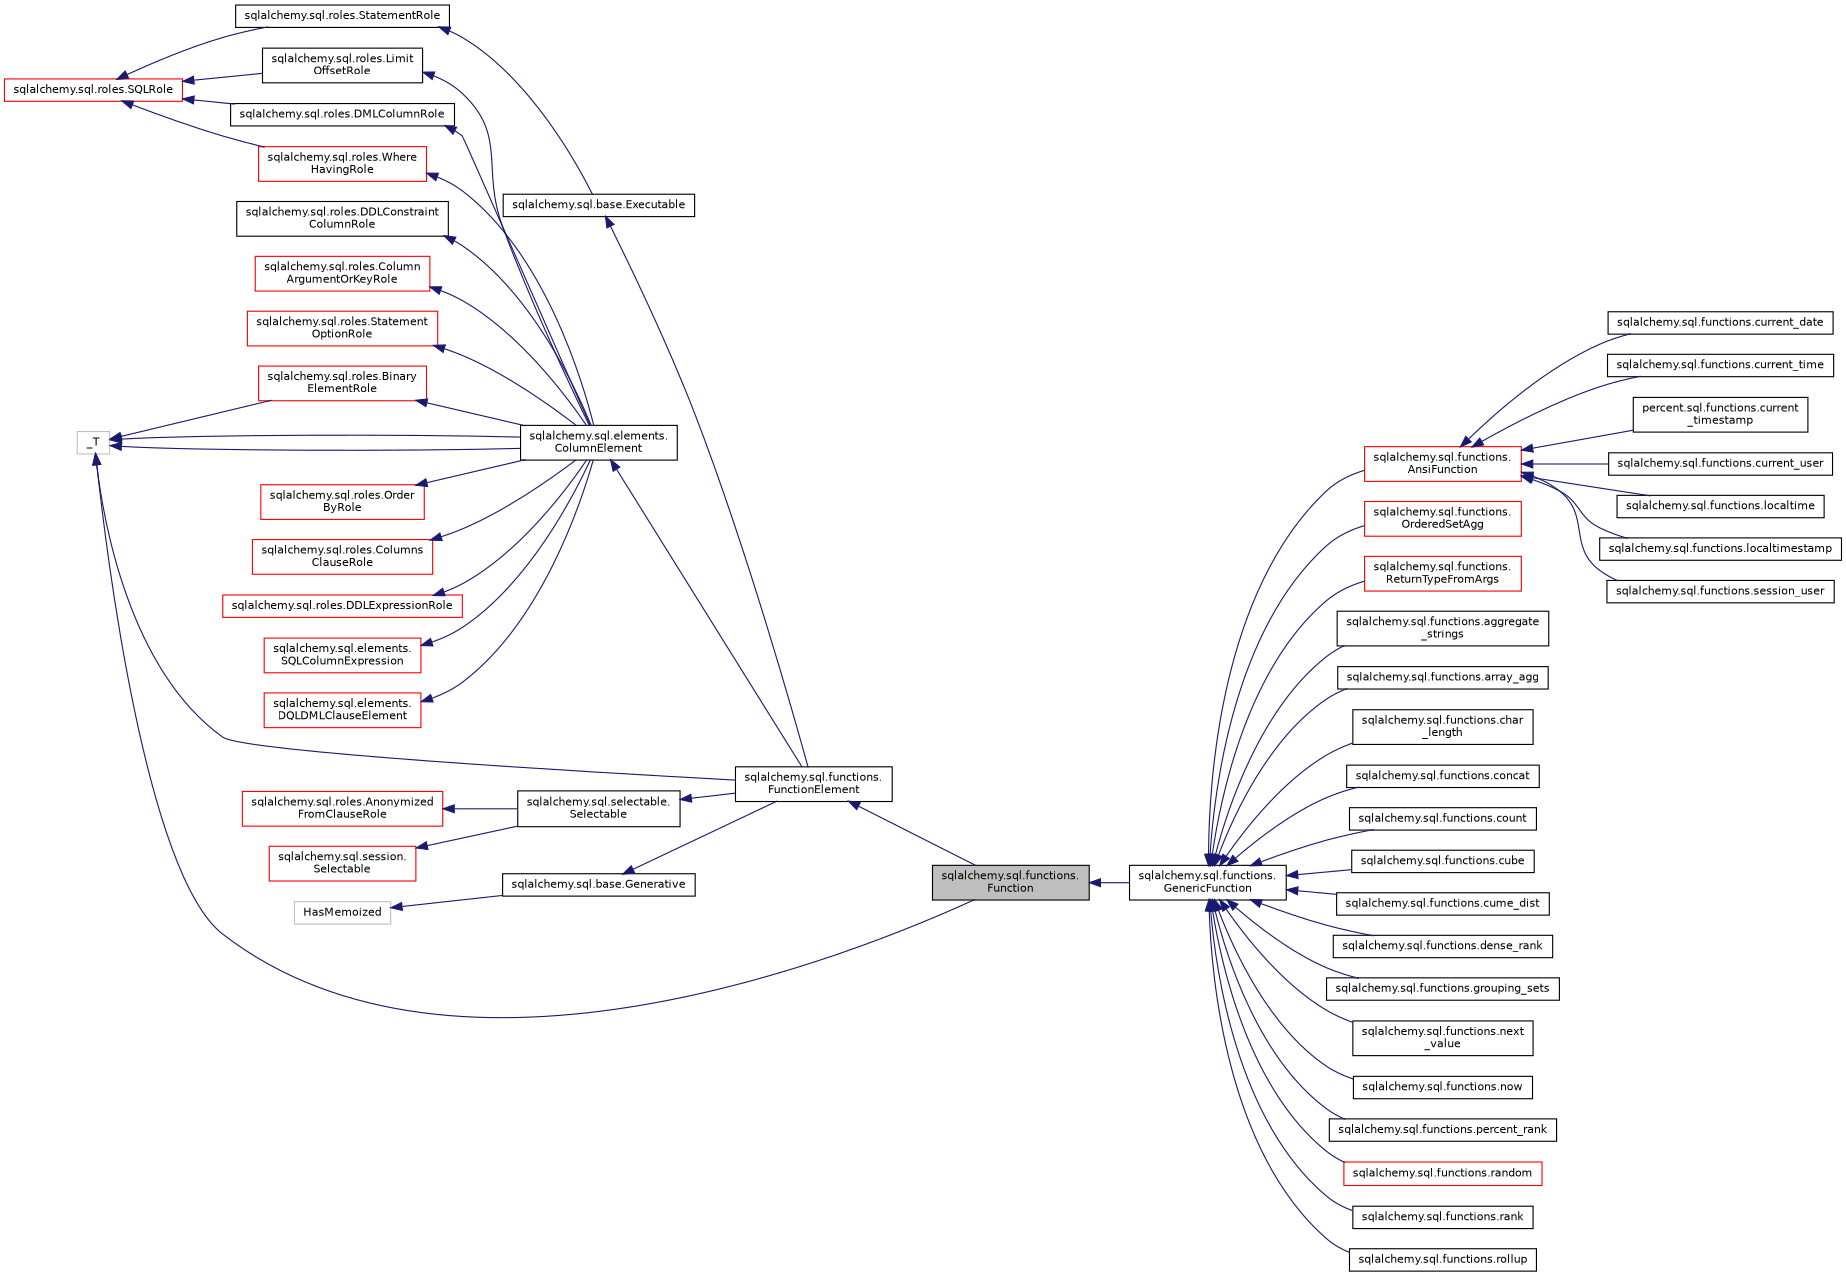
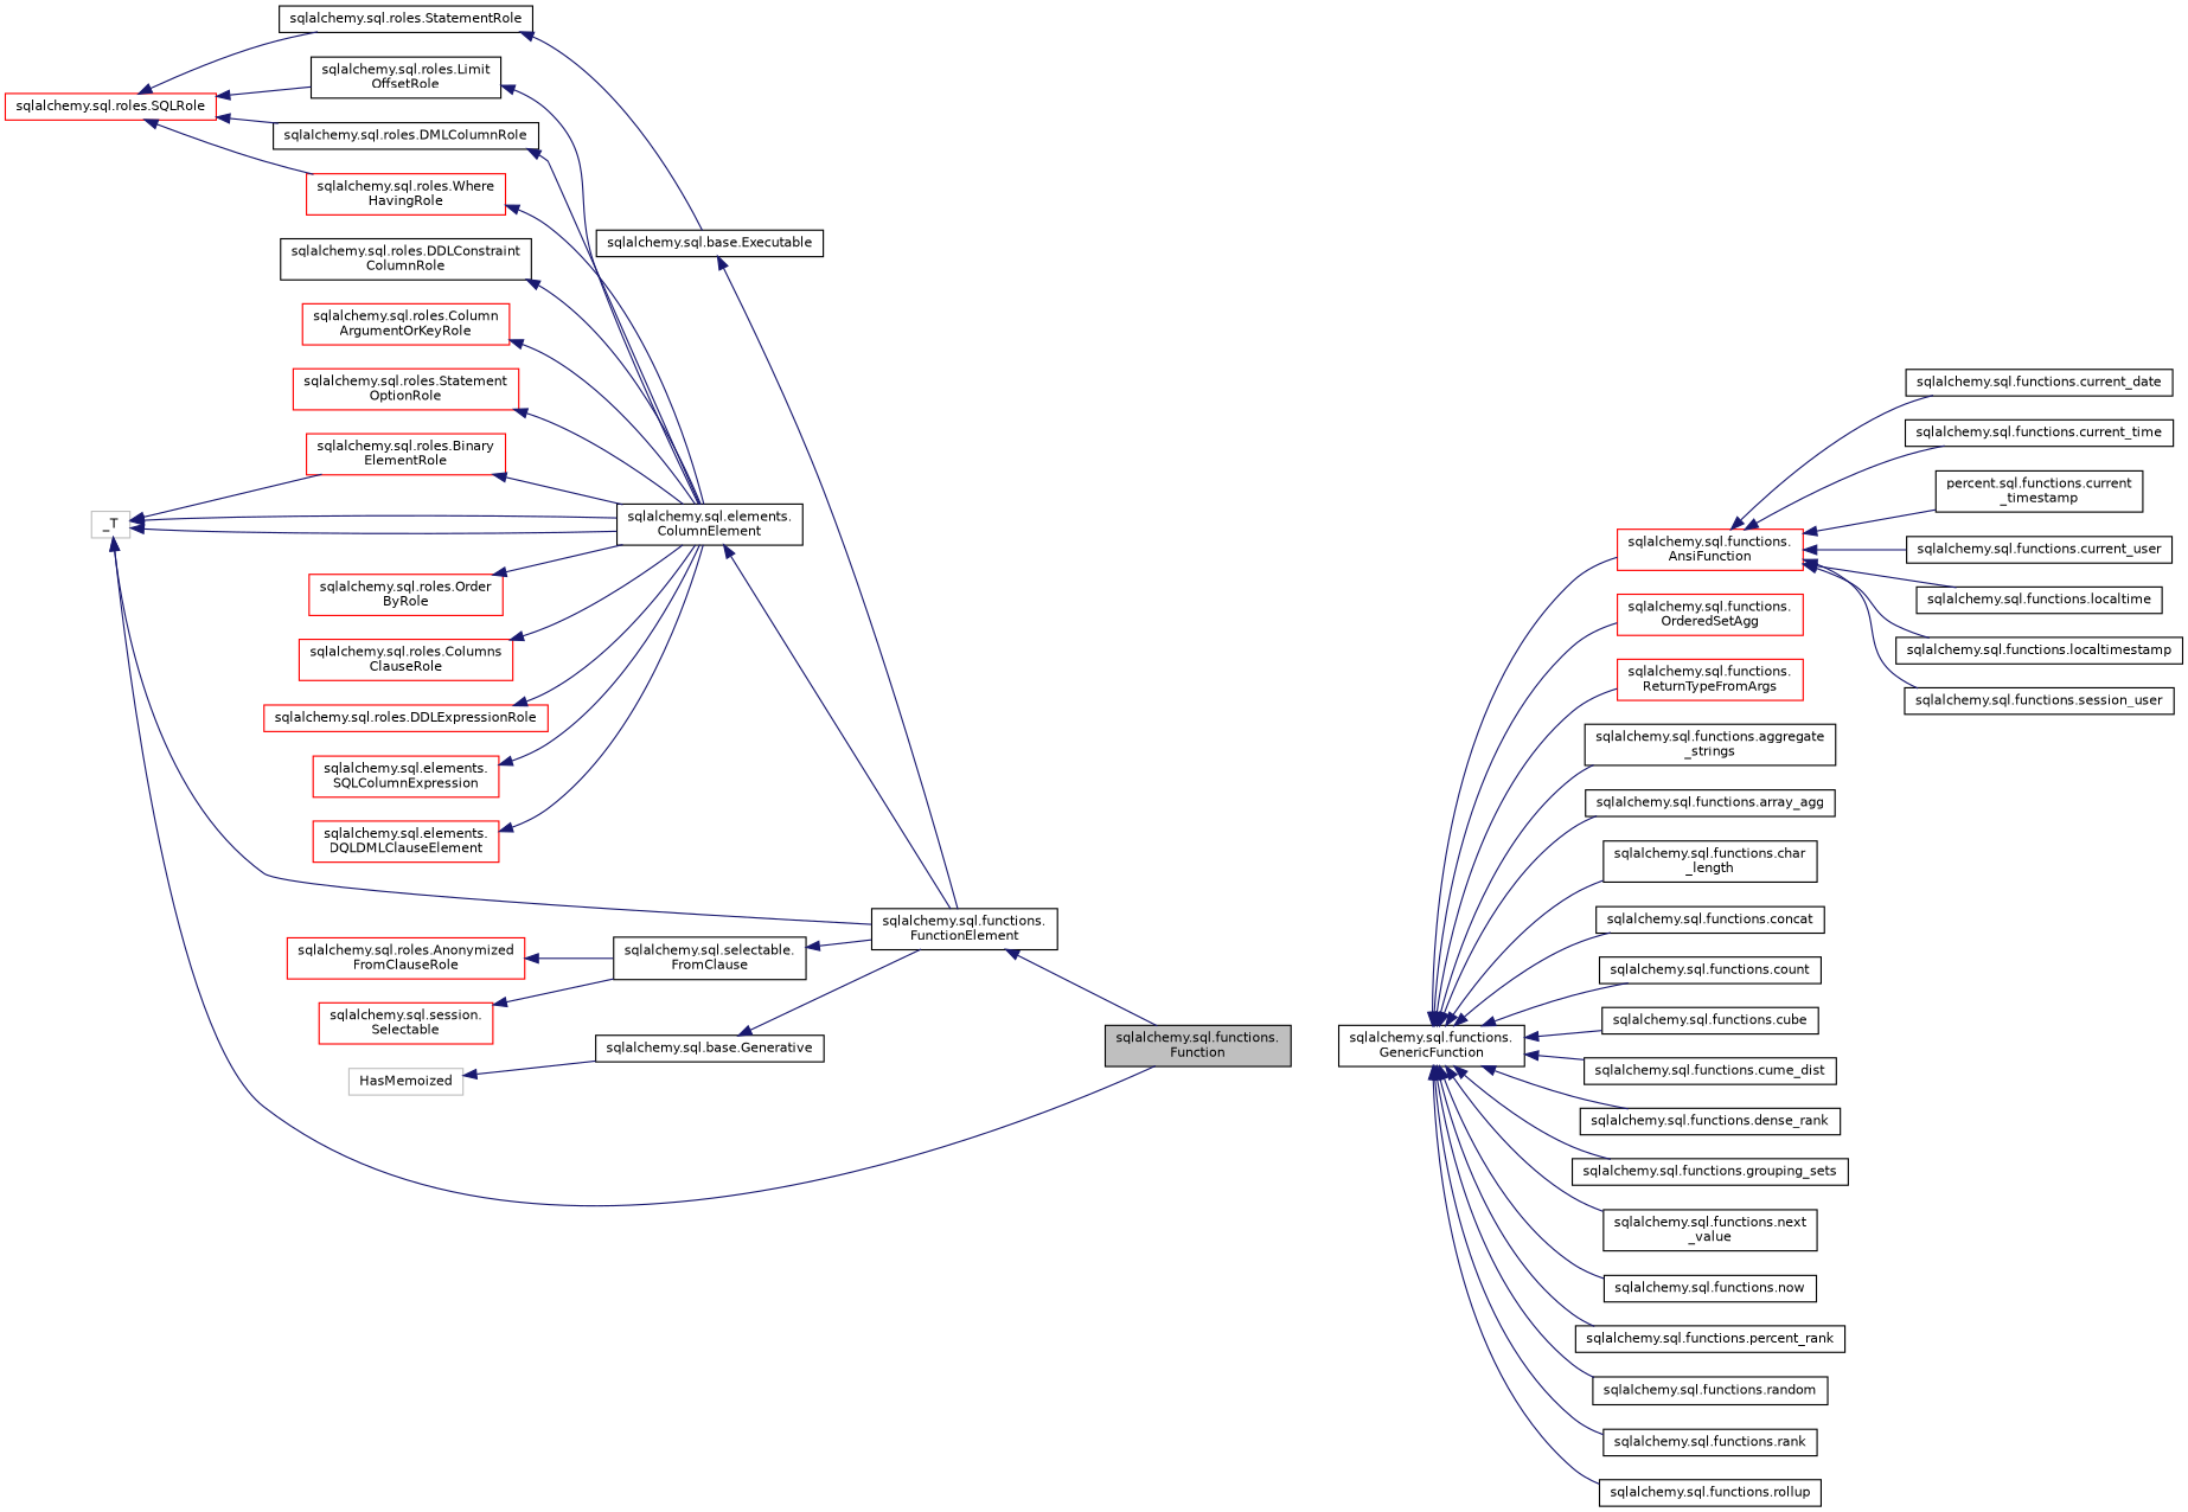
  digraph {
    rankdir=LR
    node [color=black fillcolor=white fontname=Helvetica fontsize=10 shape=record style=filled]
    edge [color=midnightblue dir=back fontname=Helvetica fontsize=10 labelfontname=Helvetica labelfontsize=10 style=solid]
    n1 [fillcolor=grey75 fontcolor=black height=0.2 label="sqlalchemy.sql.functions.\lFunction" width=0.4]
    n2 [height=0.2 label="sqlalchemy.sql.functions.\lGenericFunction" width=0.4]
    n3 [color=red height=0.2 label="sqlalchemy.sql.functions.\lAnsiFunction" width=0.4]
    n4 [color=red height=0.2 label="sqlalchemy.sql.functions.\lOrderedSetAgg" width=0.4]
    n5 [color=red height=0.2 label="sqlalchemy.sql.functions.\lReturnTypeFromArgs" width=0.4]
    n6 [height=0.2 label="sqlalchemy.sql.functions.aggregate\l_strings" width=0.4]
    n7 [height=0.2 label="sqlalchemy.sql.functions.array_agg" width=0.4]
    n8 [height=0.2 label="sqlalchemy.sql.functions.char\l_length" width=0.4]
    n9 [height=0.2 label="sqlalchemy.sql.functions.concat" width=0.4]
    n10 [height=0.2 label="sqlalchemy.sql.functions.count" width=0.4]
    n11 [height=0.2 label="sqlalchemy.sql.functions.cube" width=0.4]
    n12 [height=0.2 label="sqlalchemy.sql.functions.cume_dist" width=0.4]
    n13 [height=0.2 label="sqlalchemy.sql.functions.dense_rank" width=0.4]
    n14 [height=0.2 label="sqlalchemy.sql.functions.grouping_sets" width=0.4]
    n15 [height=0.2 label="sqlalchemy.sql.functions.next\l_value" width=0.4]
    n16 [height=0.2 label="sqlalchemy.sql.functions.now" width=0.4]
    n17 [height=0.2 label="sqlalchemy.sql.functions.percent_rank" width=0.4]
-   n18 [color=red height=0.2 label="sqlalchemy.sql.functions.random" width=0.4]
+   n18 [height=0.2 label="sqlalchemy.sql.functions.random" width=0.4]
    n19 [height=0.2 label="sqlalchemy.sql.functions.rank" width=0.4]
    n20 [height=0.2 label="sqlalchemy.sql.functions.rollup" width=0.4]
    n21 [height=0.2 label="sqlalchemy.sql.functions.\lFunctionElement" width=0.4]
    n22 [height=0.2 label="sqlalchemy.sql.base.Executable" width=0.4]
    n23 [height=0.2 label="sqlalchemy.sql.roles.StatementRole" width=0.4]
    n24 [color=red height=0.2 label="sqlalchemy.sql.roles.SQLRole" width=0.4]
    n25 [height=0.2 label="sqlalchemy.sql.roles.Limit\lOffsetRole" width=0.4]
    n26 [height=0.2 label="sqlalchemy.sql.roles.DMLColumnRole" width=0.4]
    n27 [color=red height=0.2 label="sqlalchemy.sql.roles.Where\lHavingRole" width=0.4]
    n28 [height=0.2 label="sqlalchemy.sql.elements.\lColumnElement" width=0.4]
    n29 [height=0.2 label="sqlalchemy.sql.roles.DDLConstraint\lColumnRole" width=0.4]
    n30 [color=red height=0.2 label="sqlalchemy.sql.roles.Column\lArgumentOrKeyRole" width=0.4]
    n31 [color=red height=0.2 label="sqlalchemy.sql.roles.Statement\lOptionRole" width=0.4]
    n32 [color=red height=0.2 label="sqlalchemy.sql.roles.Binary\lElementRole" width=0.4]
    n33 [color=grey75 height=0.2 label=_T width=0.4]
    n34 [color=red height=0.2 label="sqlalchemy.sql.roles.Order\lByRole" width=0.4]
    n35 [color=red height=0.2 label="sqlalchemy.sql.roles.Columns\lClauseRole" width=0.4]
    n36 [color=red height=0.2 label="sqlalchemy.sql.roles.DDLExpressionRole" width=0.4]
    n37 [color=red height=0.2 label="sqlalchemy.sql.elements.\lSQLColumnExpression" width=0.4]
    n38 [color=red height=0.2 label="sqlalchemy.sql.elements.\lDQLDMLClauseElement" width=0.4]
-   n39 [height=0.2 label="sqlalchemy.sql.selectable.\lSelectable" width=0.4]
+   n39 [height=0.2 label="sqlalchemy.sql.selectable.\lFromClause" width=0.4]
    n40 [color=red height=0.2 label="sqlalchemy.sql.roles.Anonymized\lFromClauseRole" width=0.4]
    n41 [color=red height=0.2 label="sqlalchemy.sql.session.\lSelectable" width=0.4]
    n42 [height=0.2 label="sqlalchemy.sql.base.Generative" width=0.4]
    n43 [color=grey75 height=0.2 label=HasMemoized width=0.4]
    n44 [height=0.2 label="sqlalchemy.sql.functions.current_date" width=0.4]
    n45 [height=0.2 label="sqlalchemy.sql.functions.current_time" width=0.4]
    n46 [height=0.2 label="percent.sql.functions.current\l_timestamp" width=0.4]
    n47 [height=0.2 label="sqlalchemy.sql.functions.current_user" width=0.4]
    n48 [height=0.2 label="sqlalchemy.sql.functions.localtime" width=0.4]
    n49 [height=0.2 label="sqlalchemy.sql.functions.localtimestamp" width=0.4]
    n50 [height=0.2 label="sqlalchemy.sql.functions.session_user" width=0.4]
-   n1 -> n2
    n2 -> n3
    n2 -> n4
    n2 -> n5
    n2 -> n6
    n2 -> n7
    n2 -> n8
    n2 -> n9
    n2 -> n10
    n2 -> n11
    n2 -> n12
    n2 -> n13
    n2 -> n14
    n2 -> n15
    n2 -> n16
    n2 -> n17
    n2 -> n18
    n2 -> n19
    n2 -> n20
    n3 -> n44
    n3 -> n45
    n3 -> n46
    n3 -> n47
    n3 -> n48
    n3 -> n49
    n3 -> n50
    n21 -> n1
    n22 -> n21
    n23 -> n22
    n24 -> n23
    n24 -> n25
    n24 -> n26
    n24 -> n27
    n25 -> n28
    n26 -> n28
    n27 -> n28
    n28 -> n21
    n29 -> n28
    n30 -> n28
    n31 -> n28
    n32 -> n28
    n33 -> n1
    n33 -> n21
    n33 -> n28
    n33 -> n28
    n33 -> n32
    n34 -> n28
    n35 -> n28
    n36 -> n28
    n37 -> n28
    n38 -> n28
    n39 -> n21
    n40 -> n39
    n41 -> n39
    n42 -> n21
    n43 -> n42
  }
